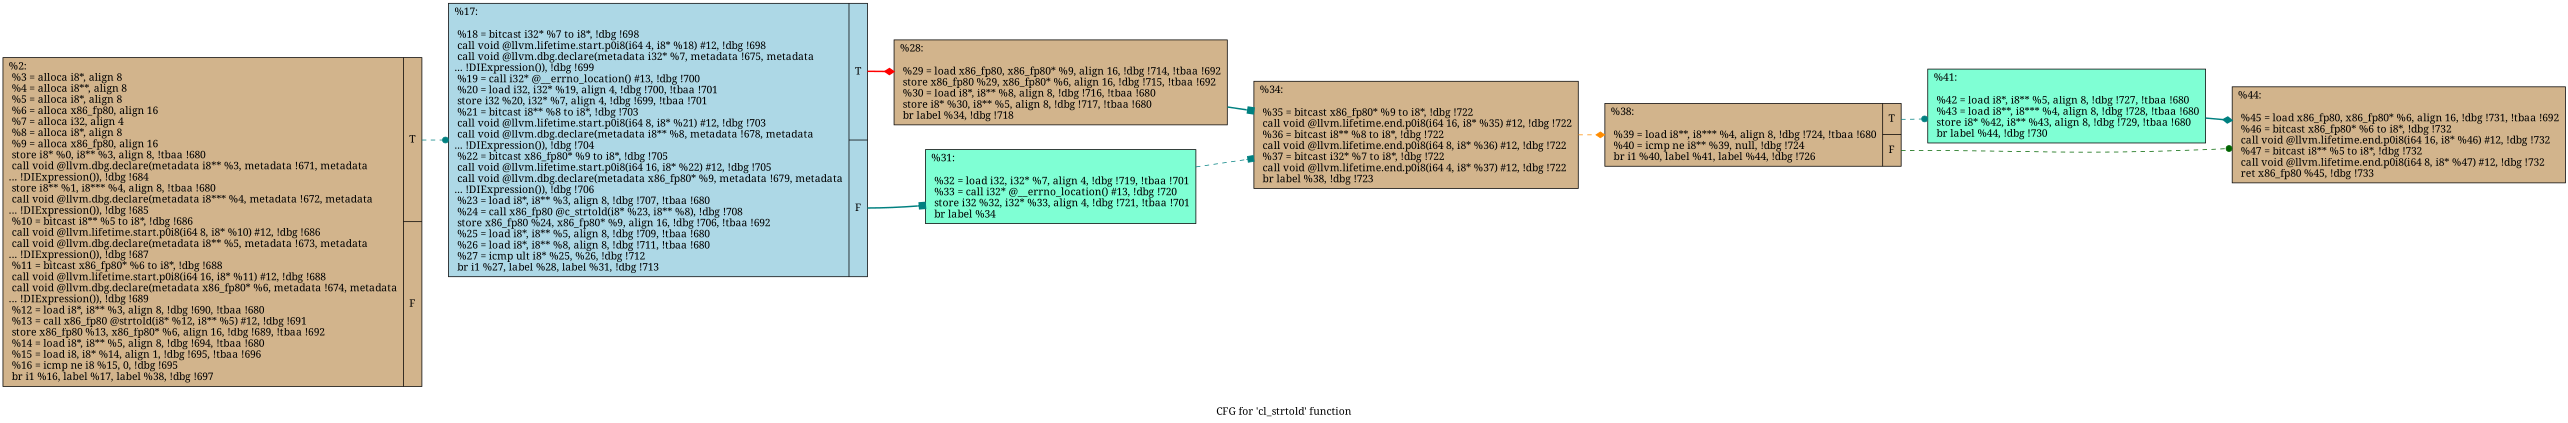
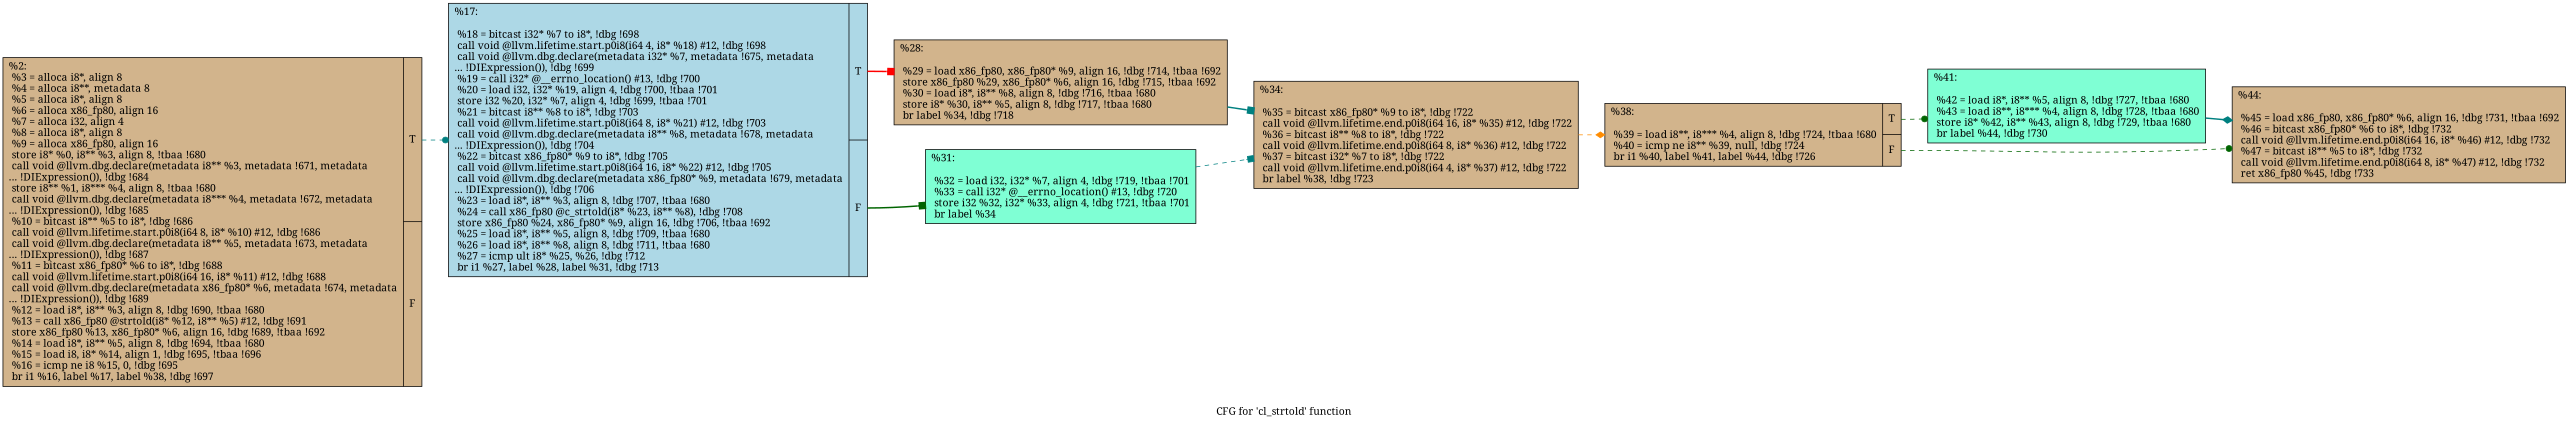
  digraph {
    fontname="Noto Serif"
    label="CFG for 'cl_strtold' function"
    rankdir=LR
    node [fillcolor=tan fontname="Noto Serif" shape=record style=filled]
    edge [arrowhead=box color=teal fontname="Noto Serif" style=dashed]
-   n1 [label="{%2:\l  %3 = alloca i8*, align 8\l  %4 = alloca i8**, align 8\l  %5 = alloca i8*, align 8\l  %6 = alloca x86_fp80, align 16\l  %7 = alloca i32, align 4\l  %8 = alloca i8*, align 8\l  %9 = alloca x86_fp80, align 16\l  store i8* %0, i8** %3, align 8, !tbaa !680\l  call void @llvm.dbg.declare(metadata i8** %3, metadata !671, metadata\l... !DIExpression()), !dbg !684\l  store i8** %1, i8*** %4, align 8, !tbaa !680\l  call void @llvm.dbg.declare(metadata i8*** %4, metadata !672, metadata\l... !DIExpression()), !dbg !685\l  %10 = bitcast i8** %5 to i8*, !dbg !686\l  call void @llvm.lifetime.start.p0i8(i64 8, i8* %10) #12, !dbg !686\l  call void @llvm.dbg.declare(metadata i8** %5, metadata !673, metadata\l... !DIExpression()), !dbg !687\l  %11 = bitcast x86_fp80* %6 to i8*, !dbg !688\l  call void @llvm.lifetime.start.p0i8(i64 16, i8* %11) #12, !dbg !688\l  call void @llvm.dbg.declare(metadata x86_fp80* %6, metadata !674, metadata\l... !DIExpression()), !dbg !689\l  %12 = load i8*, i8** %3, align 8, !dbg !690, !tbaa !680\l  %13 = call x86_fp80 @strtold(i8* %12, i8** %5) #12, !dbg !691\l  store x86_fp80 %13, x86_fp80* %6, align 16, !dbg !689, !tbaa !692\l  %14 = load i8*, i8** %5, align 8, !dbg !694, !tbaa !680\l  %15 = load i8, i8* %14, align 1, !dbg !695, !tbaa !696\l  %16 = icmp ne i8 %15, 0, !dbg !695\l  br i1 %16, label %17, label %38, !dbg !697\l|{<s0>T|<s1>F}}"]
+   n1 [label="{%2:\l  %3 = alloca i8*, align 8\l  %4 = alloca i8**, metadata 8\l  %5 = alloca i8*, align 8\l  %6 = alloca x86_fp80, align 16\l  %7 = alloca i32, align 4\l  %8 = alloca i8*, align 8\l  %9 = alloca x86_fp80, align 16\l  store i8* %0, i8** %3, align 8, !tbaa !680\l  call void @llvm.dbg.declare(metadata i8** %3, metadata !671, metadata\l... !DIExpression()), !dbg !684\l  store i8** %1, i8*** %4, align 8, !tbaa !680\l  call void @llvm.dbg.declare(metadata i8*** %4, metadata !672, metadata\l... !DIExpression()), !dbg !685\l  %10 = bitcast i8** %5 to i8*, !dbg !686\l  call void @llvm.lifetime.start.p0i8(i64 8, i8* %10) #12, !dbg !686\l  call void @llvm.dbg.declare(metadata i8** %5, metadata !673, metadata\l... !DIExpression()), !dbg !687\l  %11 = bitcast x86_fp80* %6 to i8*, !dbg !688\l  call void @llvm.lifetime.start.p0i8(i64 16, i8* %11) #12, !dbg !688\l  call void @llvm.dbg.declare(metadata x86_fp80* %6, metadata !674, metadata\l... !DIExpression()), !dbg !689\l  %12 = load i8*, i8** %3, align 8, !dbg !690, !tbaa !680\l  %13 = call x86_fp80 @strtold(i8* %12, i8** %5) #12, !dbg !691\l  store x86_fp80 %13, x86_fp80* %6, align 16, !dbg !689, !tbaa !692\l  %14 = load i8*, i8** %5, align 8, !dbg !694, !tbaa !680\l  %15 = load i8, i8* %14, align 1, !dbg !695, !tbaa !696\l  %16 = icmp ne i8 %15, 0, !dbg !695\l  br i1 %16, label %17, label %38, !dbg !697\l|{<s0>T|<s1>F}}"]
    n2 [fillcolor=lightblue label="{%17:\l\l  %18 = bitcast i32* %7 to i8*, !dbg !698\l  call void @llvm.lifetime.start.p0i8(i64 4, i8* %18) #12, !dbg !698\l  call void @llvm.dbg.declare(metadata i32* %7, metadata !675, metadata\l... !DIExpression()), !dbg !699\l  %19 = call i32* @__errno_location() #13, !dbg !700\l  %20 = load i32, i32* %19, align 4, !dbg !700, !tbaa !701\l  store i32 %20, i32* %7, align 4, !dbg !699, !tbaa !701\l  %21 = bitcast i8** %8 to i8*, !dbg !703\l  call void @llvm.lifetime.start.p0i8(i64 8, i8* %21) #12, !dbg !703\l  call void @llvm.dbg.declare(metadata i8** %8, metadata !678, metadata\l... !DIExpression()), !dbg !704\l  %22 = bitcast x86_fp80* %9 to i8*, !dbg !705\l  call void @llvm.lifetime.start.p0i8(i64 16, i8* %22) #12, !dbg !705\l  call void @llvm.dbg.declare(metadata x86_fp80* %9, metadata !679, metadata\l... !DIExpression()), !dbg !706\l  %23 = load i8*, i8** %3, align 8, !dbg !707, !tbaa !680\l  %24 = call x86_fp80 @c_strtold(i8* %23, i8** %8), !dbg !708\l  store x86_fp80 %24, x86_fp80* %9, align 16, !dbg !706, !tbaa !692\l  %25 = load i8*, i8** %5, align 8, !dbg !709, !tbaa !680\l  %26 = load i8*, i8** %8, align 8, !dbg !711, !tbaa !680\l  %27 = icmp ult i8* %25, %26, !dbg !712\l  br i1 %27, label %28, label %31, !dbg !713\l|{<s0>T|<s1>F}}"]
    n3 [label="{%28:\l\l  %29 = load x86_fp80, x86_fp80* %9, align 16, !dbg !714, !tbaa !692\l  store x86_fp80 %29, x86_fp80* %6, align 16, !dbg !715, !tbaa !692\l  %30 = load i8*, i8** %8, align 8, !dbg !716, !tbaa !680\l  store i8* %30, i8** %5, align 8, !dbg !717, !tbaa !680\l  br label %34, !dbg !718\l}"]
    n4 [fillcolor=aquamarine label="{%31:\l\l  %32 = load i32, i32* %7, align 4, !dbg !719, !tbaa !701\l  %33 = call i32* @__errno_location() #13, !dbg !720\l  store i32 %32, i32* %33, align 4, !dbg !721, !tbaa !701\l  br label %34\l}"]
    n5 [label="{%38:\l\l  %39 = load i8**, i8*** %4, align 8, !dbg !724, !tbaa !680\l  %40 = icmp ne i8** %39, null, !dbg !724\l  br i1 %40, label %41, label %44, !dbg !726\l|{<s0>T|<s1>F}}"]
    n6 [fillcolor=aquamarine label="{%41:\l\l  %42 = load i8*, i8** %5, align 8, !dbg !727, !tbaa !680\l  %43 = load i8**, i8*** %4, align 8, !dbg !728, !tbaa !680\l  store i8* %42, i8** %43, align 8, !dbg !729, !tbaa !680\l  br label %44, !dbg !730\l}"]
    n7 [label="{%44:\l\l  %45 = load x86_fp80, x86_fp80* %6, align 16, !dbg !731, !tbaa !692\l  %46 = bitcast x86_fp80* %6 to i8*, !dbg !732\l  call void @llvm.lifetime.end.p0i8(i64 16, i8* %46) #12, !dbg !732\l  %47 = bitcast i8** %5 to i8*, !dbg !732\l  call void @llvm.lifetime.end.p0i8(i64 8, i8* %47) #12, !dbg !732\l  ret x86_fp80 %45, !dbg !733\l}"]
    n8 [label="{%34:\l\l  %35 = bitcast x86_fp80* %9 to i8*, !dbg !722\l  call void @llvm.lifetime.end.p0i8(i64 16, i8* %35) #12, !dbg !722\l  %36 = bitcast i8** %8 to i8*, !dbg !722\l  call void @llvm.lifetime.end.p0i8(i64 8, i8* %36) #12, !dbg !722\l  %37 = bitcast i32* %7 to i8*, !dbg !722\l  call void @llvm.lifetime.end.p0i8(i64 4, i8* %37) #12, !dbg !722\l  br label %38, !dbg !723\l}"]
    n1 -> n2 [arrowhead=dot tailport=s0]
-   n2 -> n3 [arrowhead=diamond color=red style=bold tailport=s0]
-   n2 -> n4 [style=bold tailport=s1]
+   n2 -> n3 [color=red style=bold tailport=s0]
+   n2 -> n4 [color=darkgreen style=bold tailport=s1]
    n3 -> n8 [style=bold]
    n4 -> n8
-   n5 -> n6 [arrowhead=dot tailport=s0]
+   n5 -> n6 [arrowhead=dot color=darkgreen tailport=s0]
    n5 -> n7 [arrowhead=dot color=darkgreen tailport=s1]
    n6 -> n7 [arrowhead=diamond style=bold]
    n8 -> n5 [arrowhead=diamond color=darkorange]
  }
